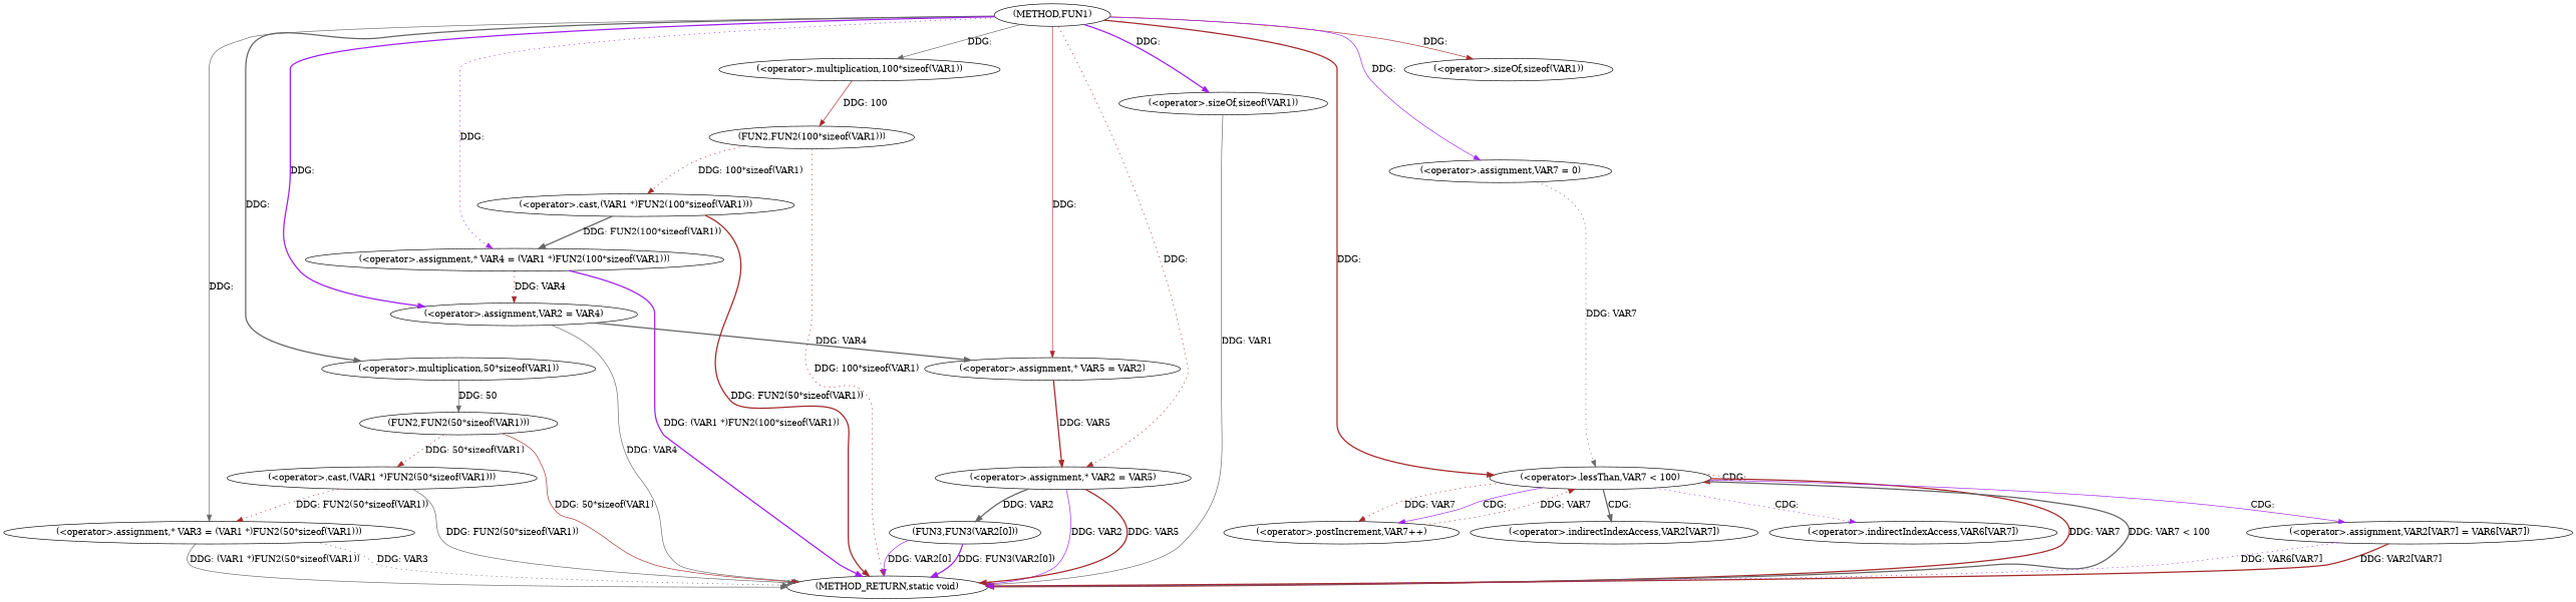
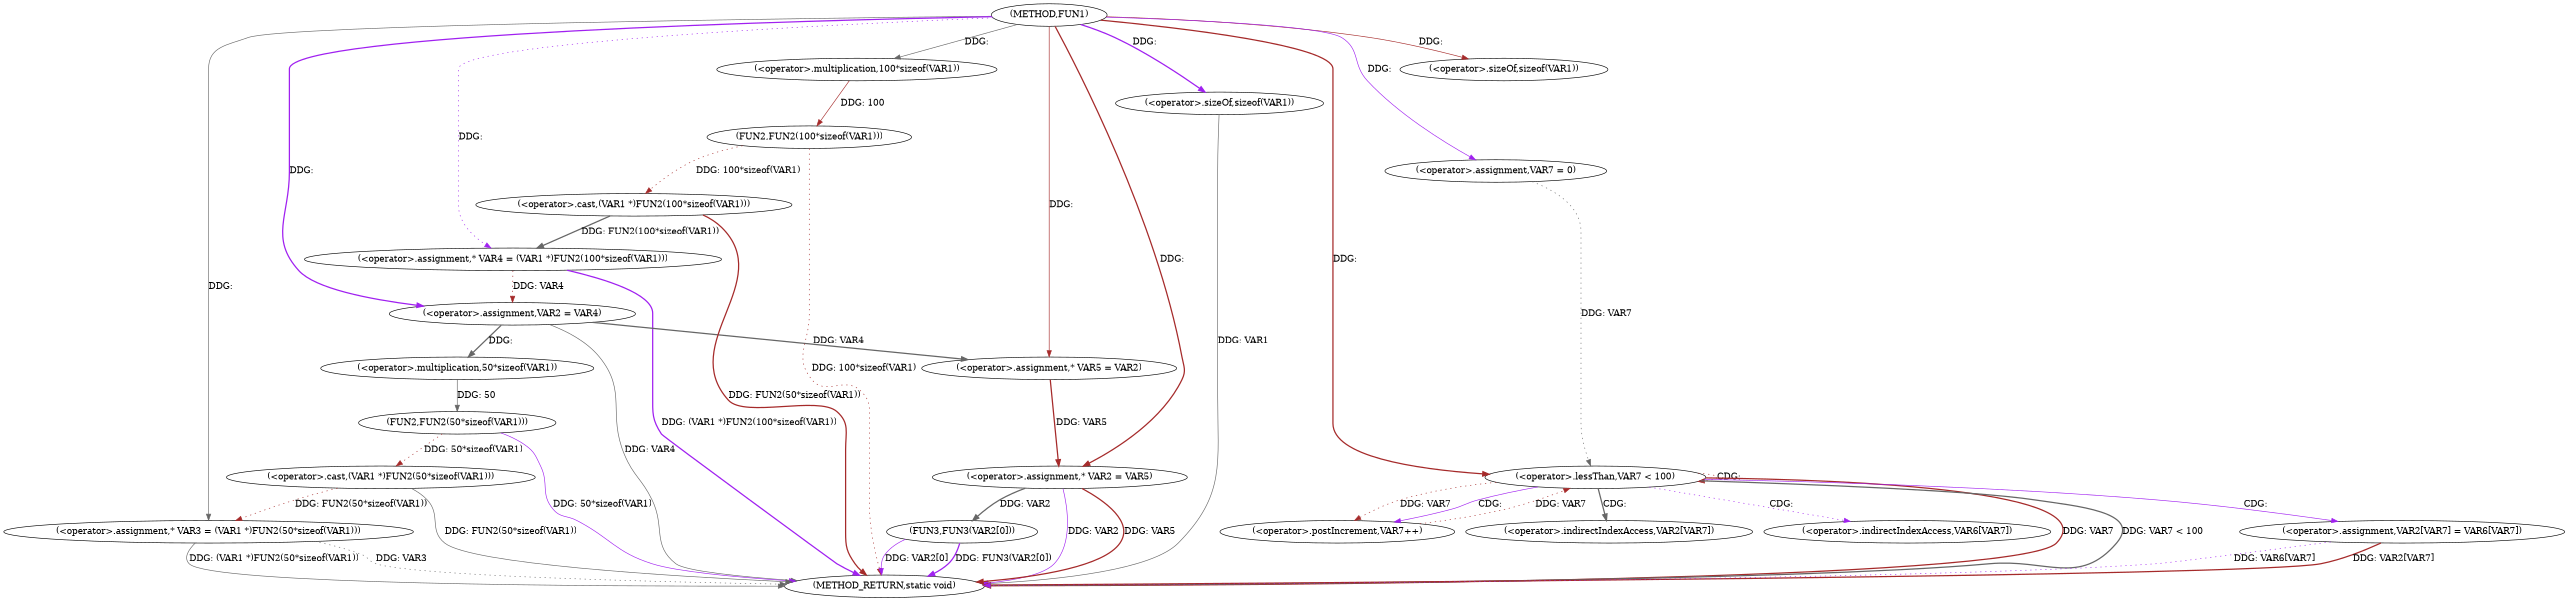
  digraph {
    edge [color=brown style=solid]
    n1 [label="(METHOD,FUN1)"]
    n2 [label="(<operator>.assignment,* VAR3 = (VAR1 *)FUN2(50*sizeof(VAR1)))"]
    n3 [label="(<operator>.multiplication,50*sizeof(VAR1))"]
    n4 [label="(<operator>.sizeOf,sizeof(VAR1))"]
    n5 [label="(<operator>.assignment,* VAR4 = (VAR1 *)FUN2(100*sizeof(VAR1)))"]
    n6 [label="(<operator>.multiplication,100*sizeof(VAR1))"]
    n7 [label="(<operator>.sizeOf,sizeof(VAR1))"]
    n8 [label="(<operator>.assignment,VAR2 = VAR4)"]
    n9 [label="(<operator>.assignment,* VAR5 = VAR2)"]
    n10 [label="(<operator>.assignment,* VAR2 = VAR5)"]
    n11 [label="(<operator>.assignment,VAR7 = 0)"]
    n12 [label="(<operator>.lessThan,VAR7 < 100)"]
    n13 [label="(METHOD_RETURN,static void)"]
    n14 [label="(FUN2,FUN2(50*sizeof(VAR1)))"]
    n15 [label="(FUN2,FUN2(100*sizeof(VAR1)))"]
    n16 [label="(FUN3,FUN3(VAR2[0]))"]
    n17 [label="(<operator>.postIncrement,VAR7++)"]
    n18 [label="(<operator>.assignment,VAR2[VAR7] = VAR6[VAR7])"]
    n19 [label="(<operator>.indirectIndexAccess,VAR2[VAR7])"]
    n20 [label="(<operator>.indirectIndexAccess,VAR6[VAR7])"]
    n21 [label="(<operator>.cast,(VAR1 *)FUN2(50*sizeof(VAR1)))"]
    n22 [label="(<operator>.cast,(VAR1 *)FUN2(100*sizeof(VAR1)))"]
    n1 -> n2 [color=gray40 label="DDG: "]
-   n1 -> n3 [color=gray40 label="DDG: " style=bold]
+   n8 -> n3 [color=gray40 label="DDG: " style=bold]
    n1 -> n4 [label="DDG: "]
    n1 -> n5 [color=purple label="DDG: " style=dotted]
    n1 -> n6 [color=gray40 label="DDG: "]
    n1 -> n7 [color=purple label="DDG: " style=bold]
    n1 -> n8 [color=purple label="DDG: " style=bold]
    n1 -> n9 [label="DDG: "]
-   n1 -> n10 [label="DDG: " style=dotted]
+   n1 -> n10 [label="DDG: " style=bold]
    n1 -> n11 [color=purple label="DDG: "]
    n1 -> n12 [label="DDG: " style=bold]
    n2 -> n13 [color=gray40 label="DDG: VAR3" style=dotted]
    n2 -> n13 [color=gray40 label="DDG: (VAR1 *)FUN2(50*sizeof(VAR1))"]
    n3 -> n14 [color=gray40 label="DDG: 50"]
    n5 -> n8 [label="DDG: VAR4" style=dotted]
    n5 -> n13 [color=purple label="DDG: (VAR1 *)FUN2(100*sizeof(VAR1))" style=bold]
    n6 -> n15 [label="DDG: 100"]
    n7 -> n13 [color=gray40 label="DDG: VAR1"]
    n8 -> n9 [color=gray40 label="DDG: VAR4" style=bold]
    n8 -> n13 [color=gray40 label="DDG: VAR4"]
    n9 -> n10 [label="DDG: VAR5" style=bold]
    n10 -> n13 [color=purple label="DDG: VAR2"]
    n10 -> n13 [label="DDG: VAR5" style=bold]
    n10 -> n16 [color=gray40 label="DDG: VAR2" style=bold]
    n11 -> n12 [color=gray40 label="DDG: VAR7" style=dotted]
    n12 -> n12 [label="CDG: " style=dotted]
    n12 -> n13 [label="DDG: VAR7" style=bold]
    n12 -> n13 [color=gray40 label="DDG: VAR7 < 100" style=bold]
    n12 -> n17 [label="DDG: VAR7" style=dotted]
    n12 -> n17 [color=purple label="CDG: "]
    n12 -> n18 [color=purple label="CDG: "]
    n12 -> n19 [color=gray40 label="CDG: " style=bold]
    n12 -> n20 [color=purple label="CDG: " style=dotted]
-   n14 -> n13 [label="DDG: 50*sizeof(VAR1)"]
+   n14 -> n13 [color=purple label="DDG: 50*sizeof(VAR1)"]
    n14 -> n21 [label="DDG: 50*sizeof(VAR1)" style=dotted]
    n15 -> n13 [label="DDG: 100*sizeof(VAR1)" style=dotted]
    n15 -> n22 [label="DDG: 100*sizeof(VAR1)" style=dotted]
    n16 -> n13 [color=purple label="DDG: VAR2[0]"]
    n16 -> n13 [color=purple label="DDG: FUN3(VAR2[0])" style=bold]
    n17 -> n12 [label="DDG: VAR7" style=dotted]
    n18 -> n13 [label="DDG: VAR2[VAR7]" style=bold]
    n18 -> n13 [color=purple label="DDG: VAR6[VAR7]" style=dotted]
    n21 -> n2 [label="DDG: FUN2(50*sizeof(VAR1))" style=dotted]
    n21 -> n13 [color=gray40 label="DDG: FUN2(50*sizeof(VAR1))"]
    n22 -> n5 [color=gray40 label="DDG: FUN2(100*sizeof(VAR1))" style=bold]
    n22 -> n13 [label="DDG: FUN2(50*sizeof(VAR1))" style=bold]
  }
